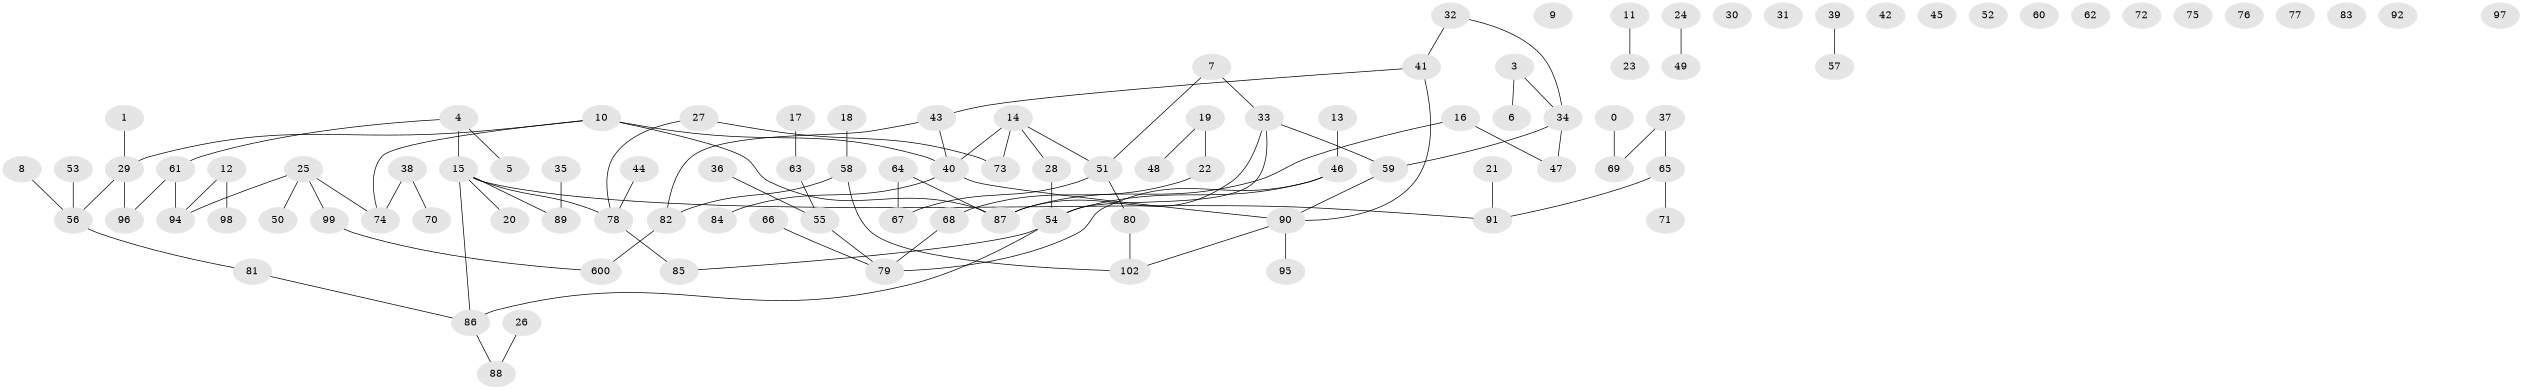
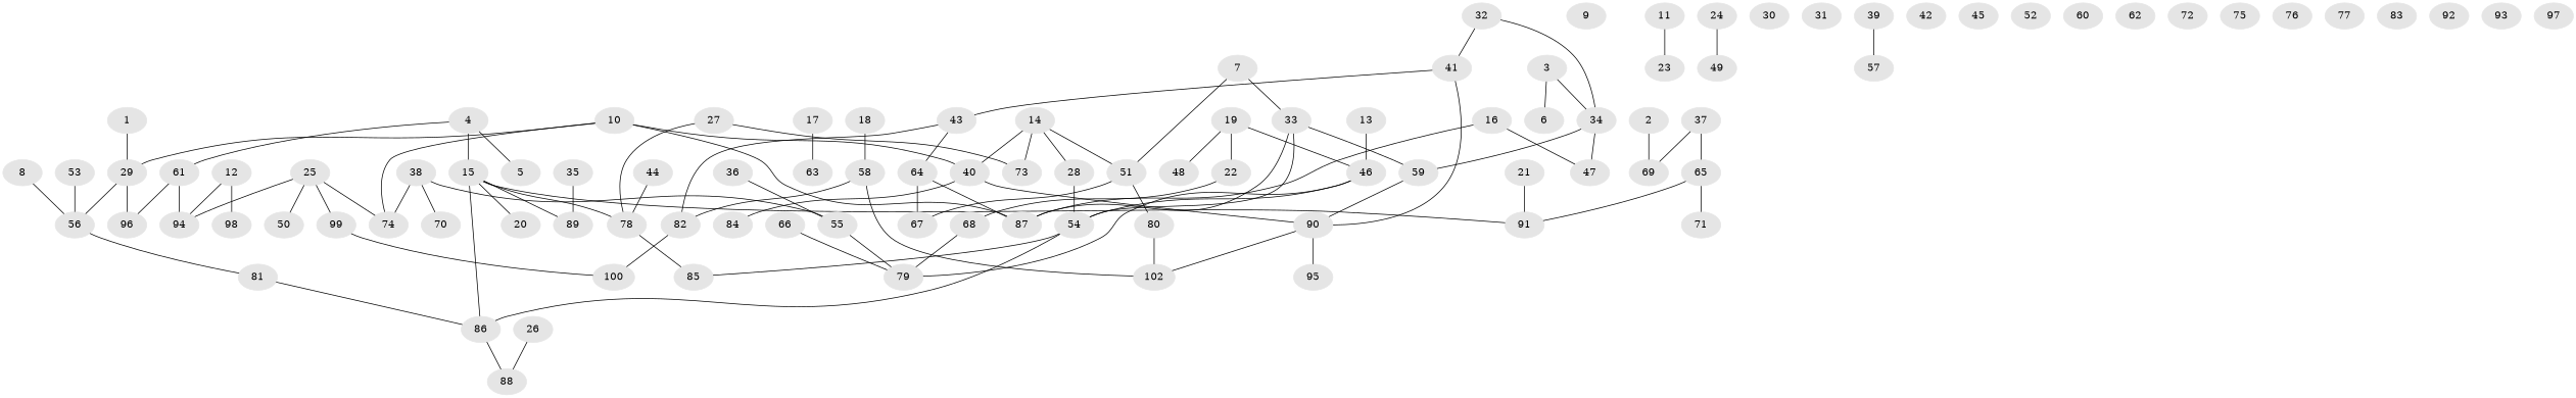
  graph {
    node [color=gray90 style=filled]
    1
    29
    56
    96
-   2 [label=0]
+   2
    69
    3
    6
    34
    47
    59
    4
    5
    15
    61
    20
    78
    86
    89
    91
    94
    7
    33
    51
    87
    54
    67
    80
    8
    81
    9
    10
    40
    74
    84
    90
    11
    23
    12
    98
    13
    46
    79
    14
    28
    73
    85
    88
    16
    17
    63
    18
    58
    82
    n55 [label=102]
    19
    22
    48
    68
    21
    24
    49
    25
    50
    99
-   100 [label=600]
+   100
    26
    27
    30
    31
    32
    41
    43
    35
    36
    55
    37
    65
    71
    38
    70
    39
    57
    95
    64
    42
    44
    45
    52
    53
    60
    62
    66
    72
    75
    76
    77
    83
    92
+   93
    97
    1 -- 29
    29 -- 56
    29 -- 96
    56 -- 81
    2 -- 69
    3 -- 6
    3 -- 34
    34 -- 47
    34 -- 59
    59 -- 90
    4 -- 5
    4 -- 15
    4 -- 61
    15 -- 20
    15 -- 78
    15 -- 86
    15 -- 89
    15 -- 91
    61 -- 96
    61 -- 94
    78 -- 85
    86 -- 88
    7 -- 33
    7 -- 51
    33 -- 59
    33 -- 87
    33 -- 54
    51 -- 67
    51 -- 80
    54 -- 86
    54 -- 85
    80 -- n55
    8 -- 56
    81 -- 86
    10 -- 29
    10 -- 87
    10 -- 40
    10 -- 74
    40 -- 84
    40 -- 90
    90 -- n55
    90 -- 95
    11 -- 23
    12 -- 94
    12 -- 98
    13 -- 46
    46 -- 54
    46 -- 79
    14 -- 51
    14 -- 40
    14 -- 28
    14 -- 73
    28 -- 54
    16 -- 47
    16 -- 87
    17 -- 63
    18 -- 58
    58 -- 82
    58 -- n55
    82 -- 100
+   19 -- 46
    19 -- 22
    19 -- 48
    22 -- 68
    68 -- 79
    21 -- 91
    24 -- 49
    25 -- 94
    25 -- 74
    25 -- 50
    25 -- 99
    99 -- 100
    26 -- 88
    27 -- 78
    27 -- 73
    32 -- 34
    32 -- 41
    41 -- 90
    41 -- 43
    43 -- 82
-   43 -- 40
+   43 -- 64
    35 -- 89
    36 -- 55
    55 -- 79
    37 -- 69
    37 -- 65
    65 -- 91
    65 -- 71
    38 -- 74
-   63 -- 55
+   38 -- 55
    38 -- 70
    39 -- 57
    64 -- 87
    64 -- 67
    44 -- 78
    53 -- 56
    66 -- 79
  }
